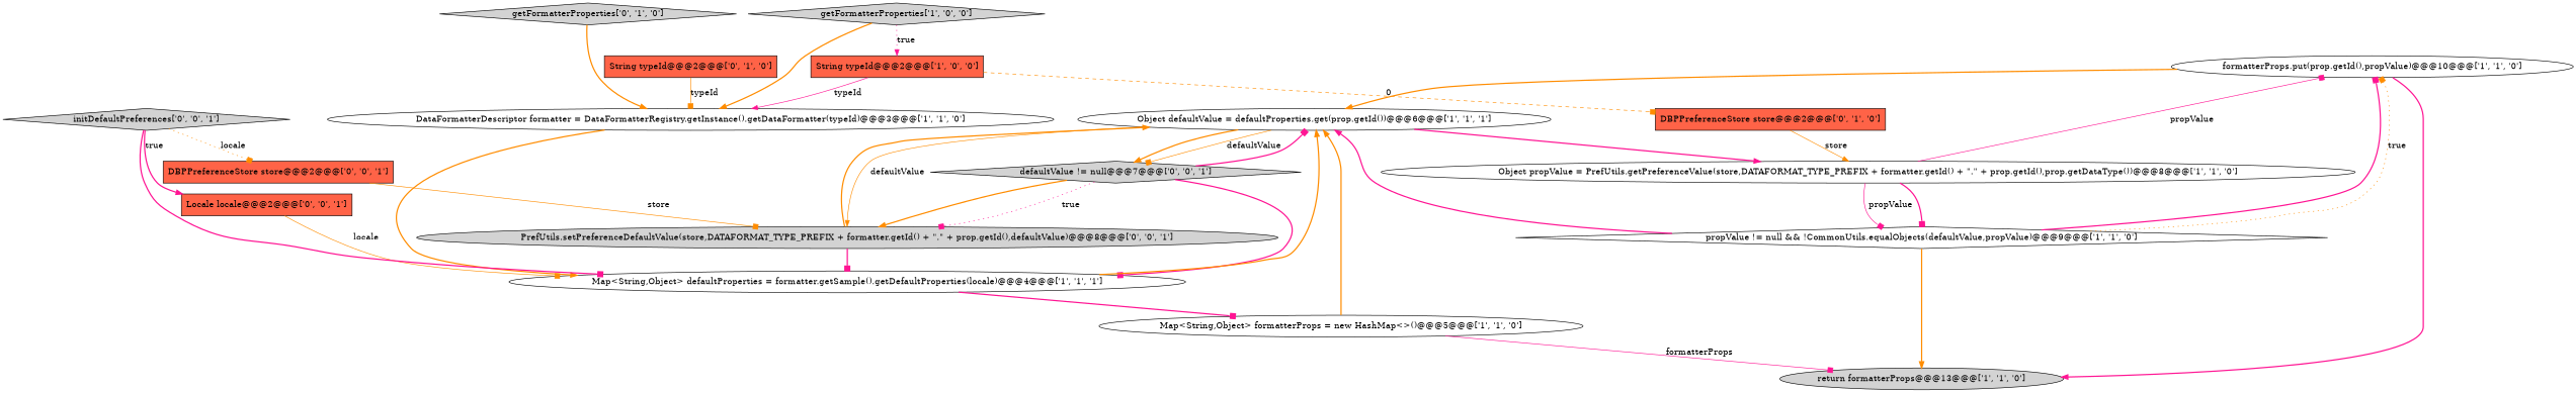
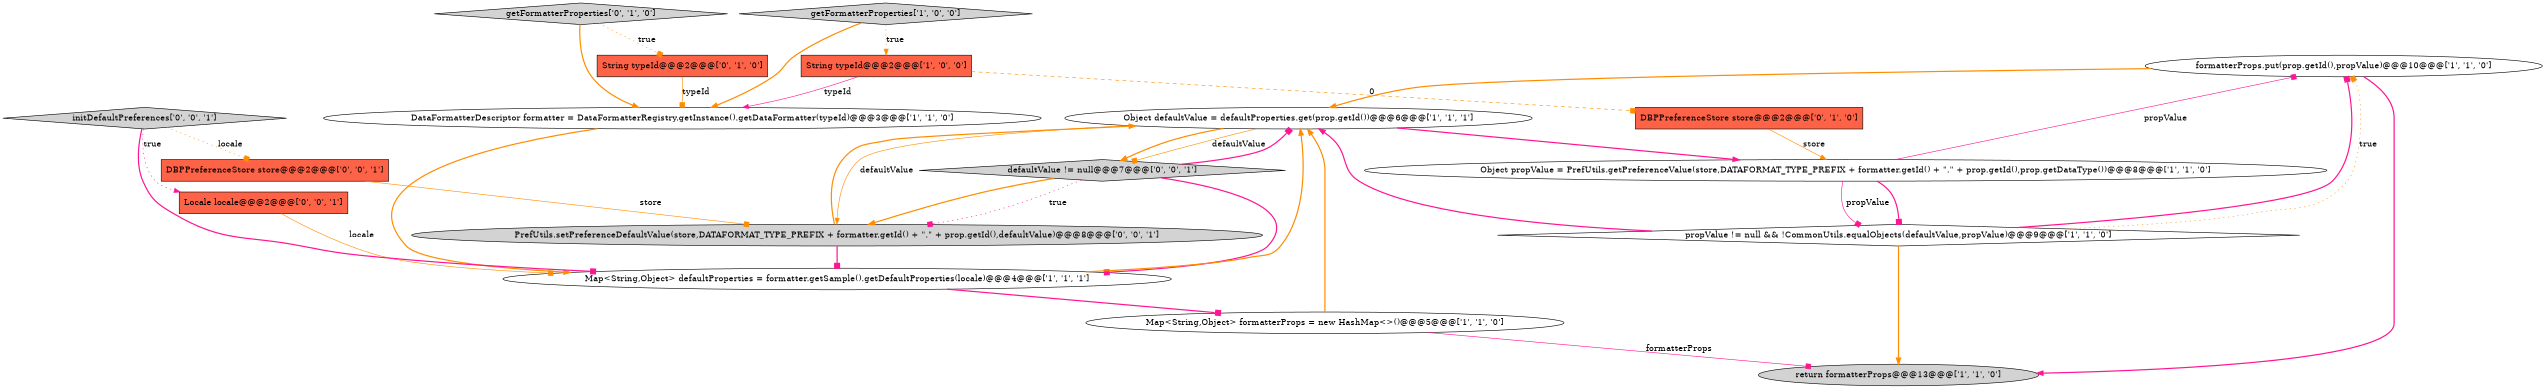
  digraph {
    node [fillcolor=white shape=ellipse style=filled]
    edge [arrowhead=box color=darkorange style=bold]
    n1 [label="formatterProps.put(prop.getId(),propValue)@@@10@@@['1', '1', '0']"]
    n2 [label="Object defaultValue = defaultProperties.get(prop.getId())@@@6@@@['1', '1', '1']"]
    n3 [fillcolor=lightgray label="return formatterProps@@@13@@@['1', '1', '0']"]
    n4 [fillcolor=lightgray label="PrefUtils.setPreferenceDefaultValue(store,DATAFORMAT_TYPE_PREFIX + formatter.getId() + \".\" + prop.getId(),defaultValue)@@@8@@@['0', '0', '1']"]
    n5 [fillcolor=lightgray label="defaultValue != null@@@7@@@['0', '0', '1']" shape=diamond]
    n6 [label="Object propValue = PrefUtils.getPreferenceValue(store,DATAFORMAT_TYPE_PREFIX + formatter.getId() + \".\" + prop.getId(),prop.getDataType())@@@8@@@['1', '1', '0']"]
    n7 [fillcolor=tomato label="DBPPreferenceStore store@@@2@@@['0', '0', '1']" shape=box]
    n8 [label="Map<String,Object> defaultProperties = formatter.getSample().getDefaultProperties(locale)@@@4@@@['1', '1', '1']"]
    n9 [label="propValue != null && !CommonUtils.equalObjects(defaultValue,propValue)@@@9@@@['1', '1', '0']" shape=diamond]
    n10 [fillcolor=lightgray label="getFormatterProperties['1', '0', '0']" shape=diamond]
    n11 [fillcolor=tomato label="String typeId@@@2@@@['1', '0', '0']" shape=box]
    n12 [label="DataFormatterDescriptor formatter = DataFormatterRegistry.getInstance().getDataFormatter(typeId)@@@3@@@['1', '1', '0']"]
    n13 [fillcolor=tomato label="DBPPreferenceStore store@@@2@@@['0', '1', '0']" shape=box]
    n14 [fillcolor=tomato label="Locale locale@@@2@@@['0', '0', '1']" shape=box]
    n15 [label="Map<String,Object> formatterProps = new HashMap<>()@@@5@@@['1', '1', '0']"]
    n16 [fillcolor=lightgray label="initDefaultPreferences['0', '0', '1']" shape=diamond]
    n17 [fillcolor=tomato label="String typeId@@@2@@@['0', '1', '0']" shape=box]
    n18 [fillcolor=lightgray label="getFormatterProperties['0', '1', '0']" shape=diamond]
    n1 -> n2 [arrowhead=normal]
    n1 -> n3 [arrowhead=normal color=deeppink]
    n2 -> n4 [arrowhead=normal label=defaultValue style=solid]
    n2 -> n5 [arrowhead=normal]
    n2 -> n5 [label=defaultValue style=solid]
    n2 -> n6 [arrowhead=normal color=deeppink]
    n4 -> n2 [arrowhead=normal]
    n4 -> n8 [color=deeppink]
    n5 -> n2 [color=deeppink]
    n5 -> n4 [color=deeppink label=true style=dotted]
    n5 -> n4 [arrowhead=normal]
    n5 -> n8 [color=deeppink]
    n6 -> n1 [color=deeppink label=propValue style=solid]
    n6 -> n9 [color=deeppink label=propValue style=solid]
    n6 -> n9 [color=deeppink]
    n7 -> n4 [label=store style=solid]
    n8 -> n2 [arrowhead=normal]
    n8 -> n15 [color=deeppink]
    n9 -> n1 [color=deeppink]
    n9 -> n1 [label=true style=dotted]
    n9 -> n2 [arrowhead=normal color=deeppink]
    n9 -> n3 [arrowhead=normal]
-   n10 -> n11 [arrowhead=normal color=deeppink label=true style=dotted]
+   n10 -> n11 [arrowhead=normal label=true style=dotted]
    n10 -> n12 [arrowhead=normal]
    n11 -> n12 [arrowhead=normal color=deeppink label=typeId style=solid]
    n11 -> n13 [label=0 style=dashed]
    n12 -> n8 [arrowhead=normal]
    n13 -> n6 [arrowhead=normal label=store style=solid]
    n14 -> n8 [label=locale style=solid]
    n15 -> n2 [arrowhead=normal]
    n15 -> n3 [color=deeppink label=formatterProps style=solid]
    n16 -> n7 [label=locale style=dotted]
    n16 -> n8 [color=deeppink]
-   n16 -> n14 [arrowhead=normal color=deeppink label=true]
+   n16 -> n14 [arrowhead=normal color=deeppink label=true style=dotted]
    n17 -> n12 [label=typeId style=solid]
    n18 -> n12 [arrowhead=normal]
+   n18 -> n17 [label=true style=dotted]
  }
